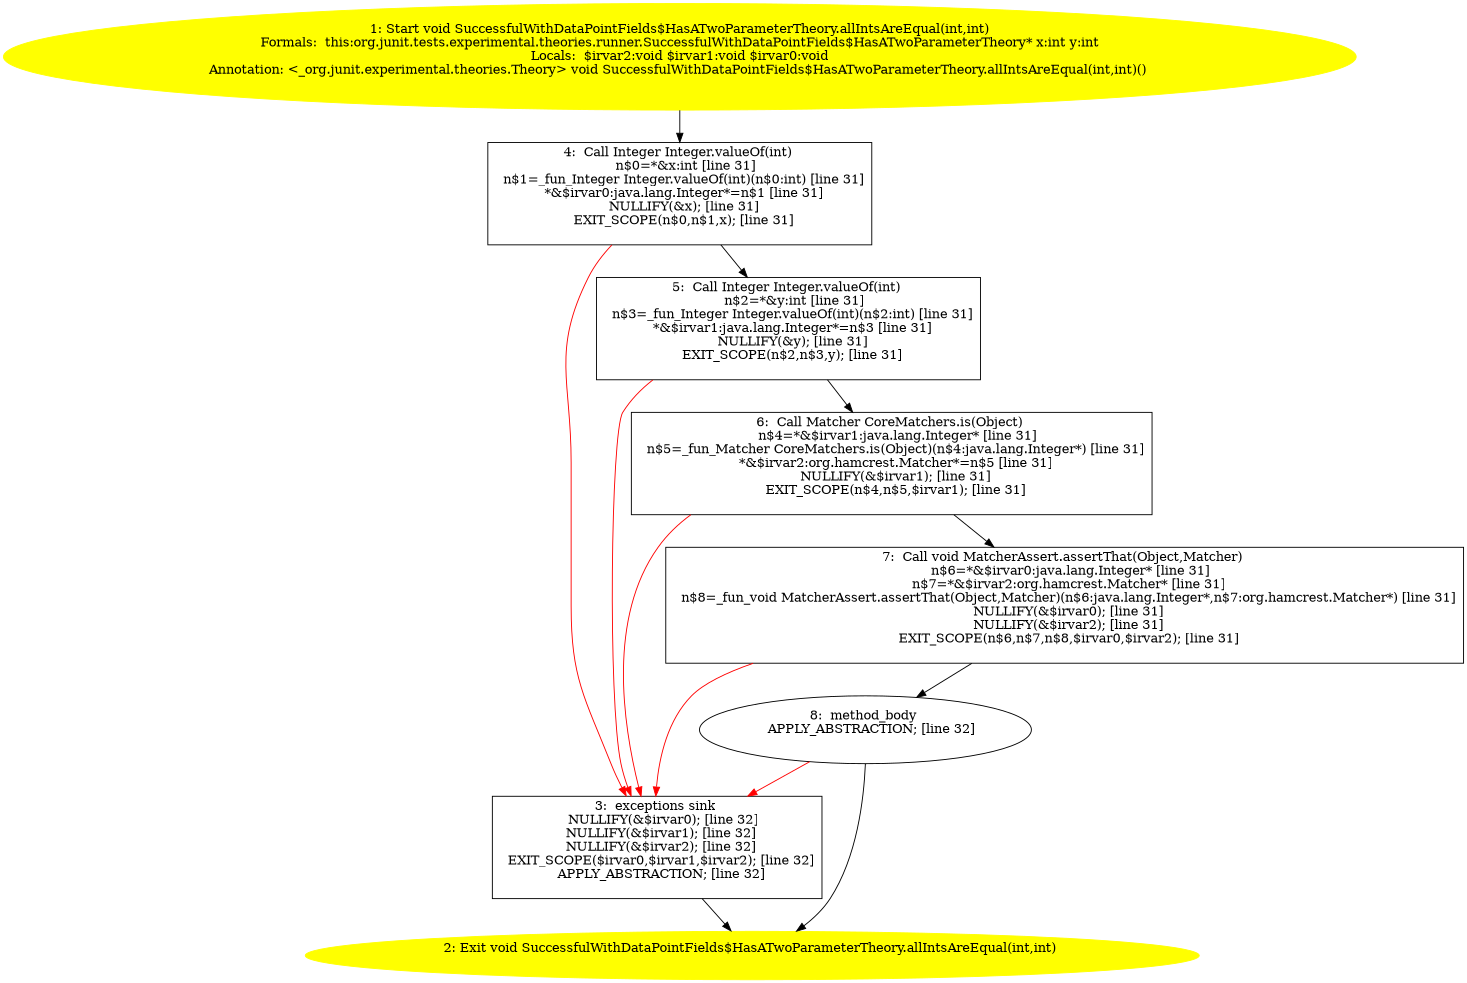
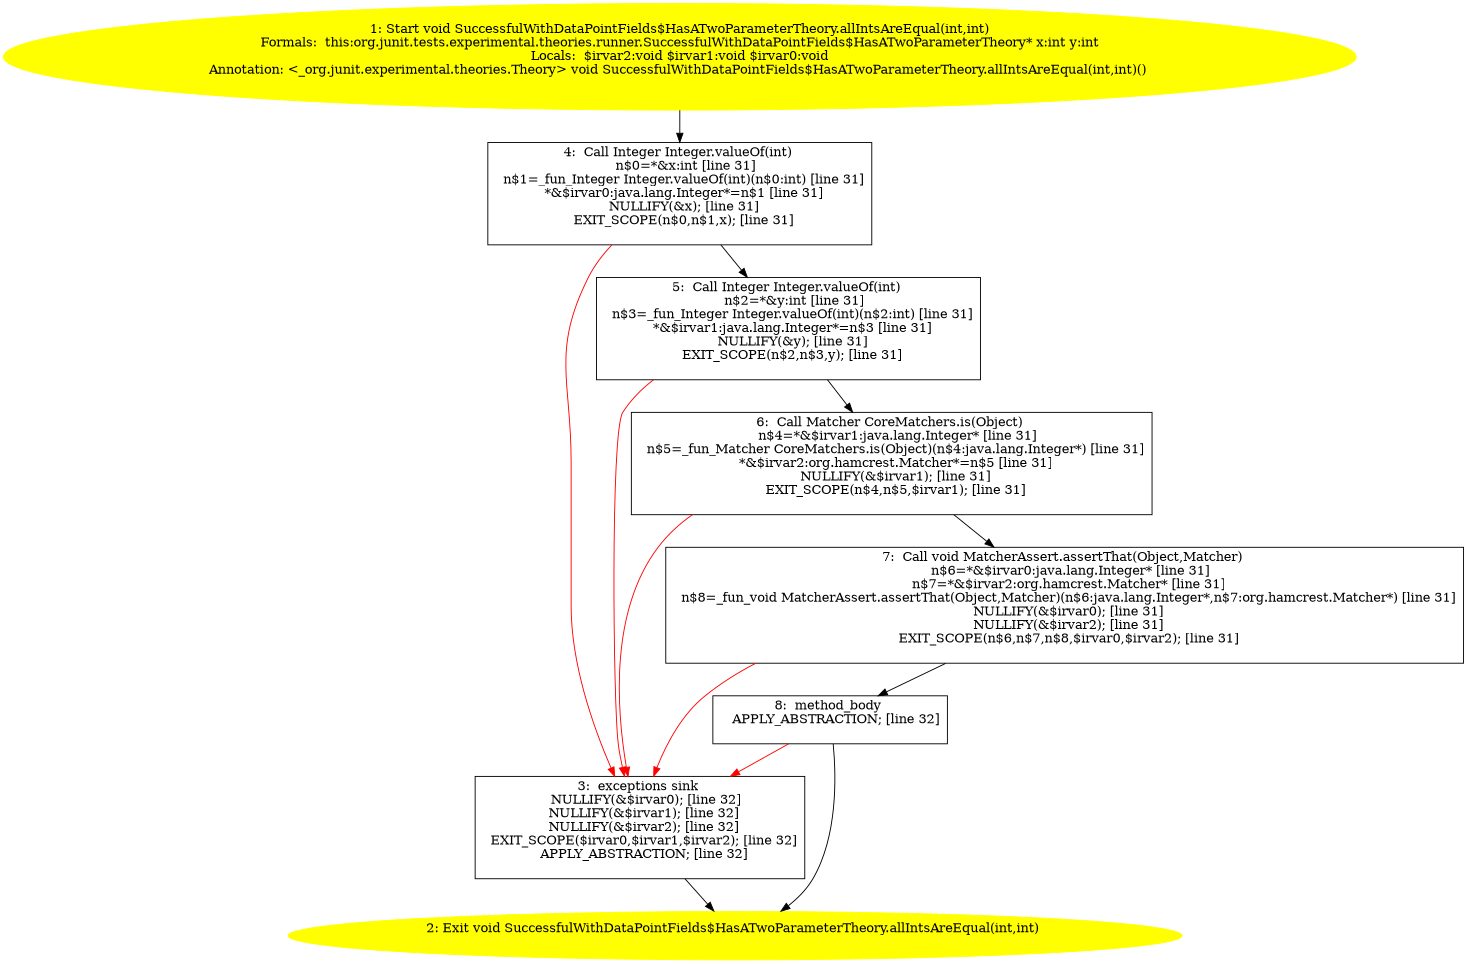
  digraph {
    node [shape=box]
    n1 [color=yellow label="1: Start void SuccessfulWithDataPointFields$HasATwoParameterTheory.allIntsAreEqual(int,int)\nFormals:  this:org.junit.tests.experimental.theories.runner.SuccessfulWithDataPointFields$HasATwoParameterTheory* x:int y:int\nLocals:  $irvar2:void $irvar1:void $irvar0:void\nAnnotation: <_org.junit.experimental.theories.Theory> void SuccessfulWithDataPointFields$HasATwoParameterTheory.allIntsAreEqual(int,int)() \n  " style=filled shape=""]
    n2 [label="4:  Call Integer Integer.valueOf(int) \n   n$0=*&x:int [line 31]\n  n$1=_fun_Integer Integer.valueOf(int)(n$0:int) [line 31]\n  *&$irvar0:java.lang.Integer*=n$1 [line 31]\n  NULLIFY(&x); [line 31]\n  EXIT_SCOPE(n$0,n$1,x); [line 31]\n "]
    n3 [label="3:  exceptions sink \n   NULLIFY(&$irvar0); [line 32]\n  NULLIFY(&$irvar1); [line 32]\n  NULLIFY(&$irvar2); [line 32]\n  EXIT_SCOPE($irvar0,$irvar1,$irvar2); [line 32]\n  APPLY_ABSTRACTION; [line 32]\n "]
    n4 [label="5:  Call Integer Integer.valueOf(int) \n   n$2=*&y:int [line 31]\n  n$3=_fun_Integer Integer.valueOf(int)(n$2:int) [line 31]\n  *&$irvar1:java.lang.Integer*=n$3 [line 31]\n  NULLIFY(&y); [line 31]\n  EXIT_SCOPE(n$2,n$3,y); [line 31]\n "]
    n5 [color=yellow label="2: Exit void SuccessfulWithDataPointFields$HasATwoParameterTheory.allIntsAreEqual(int,int) \n  " style=filled shape=""]
    n6 [label="6:  Call Matcher CoreMatchers.is(Object) \n   n$4=*&$irvar1:java.lang.Integer* [line 31]\n  n$5=_fun_Matcher CoreMatchers.is(Object)(n$4:java.lang.Integer*) [line 31]\n  *&$irvar2:org.hamcrest.Matcher*=n$5 [line 31]\n  NULLIFY(&$irvar1); [line 31]\n  EXIT_SCOPE(n$4,n$5,$irvar1); [line 31]\n "]
    n7 [label="7:  Call void MatcherAssert.assertThat(Object,Matcher) \n   n$6=*&$irvar0:java.lang.Integer* [line 31]\n  n$7=*&$irvar2:org.hamcrest.Matcher* [line 31]\n  n$8=_fun_void MatcherAssert.assertThat(Object,Matcher)(n$6:java.lang.Integer*,n$7:org.hamcrest.Matcher*) [line 31]\n  NULLIFY(&$irvar0); [line 31]\n  NULLIFY(&$irvar2); [line 31]\n  EXIT_SCOPE(n$6,n$7,n$8,$irvar0,$irvar2); [line 31]\n "]
-   n8 [label="8:  method_body \n   APPLY_ABSTRACTION; [line 32]\n " shape=ellipse]
+   n8 [label="8:  method_body \n   APPLY_ABSTRACTION; [line 32]\n "]
    n1 -> n2
    n2 -> n3 [color=red]
    n2 -> n4
    n3 -> n5
    n4 -> n3 [color=red]
    n4 -> n6
    n6 -> n3 [color=red]
    n6 -> n7
    n7 -> n3 [color=red]
    n7 -> n8
    n8 -> n3 [color=red]
    n8 -> n5
  }
